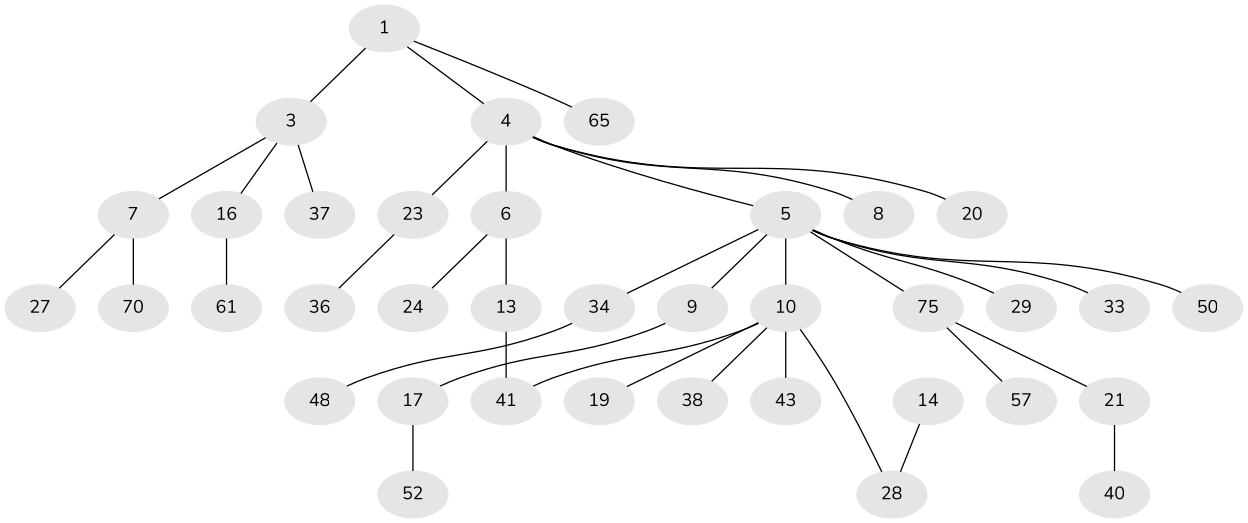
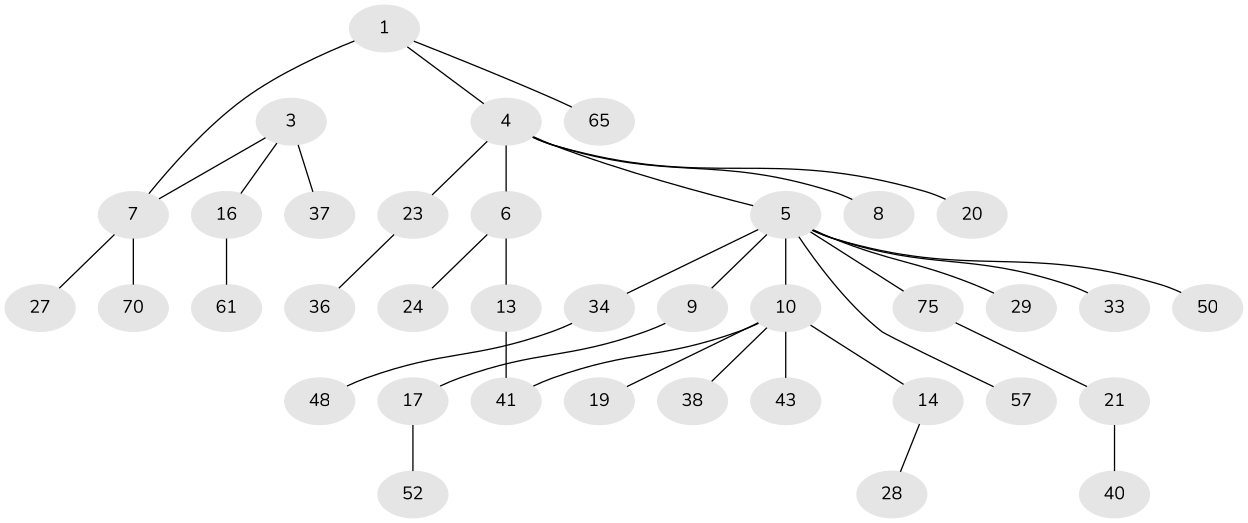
  graph {
    fontname=Nunito
    node [color=gray90 fontname=Nunito style=filled]
    edge [fontname=Nunito]
    1 [super="+2+44+72"]
    3
    4
    65
    7
    16
    37 [super="+46"]
    5
    6 [super="+42+12"]
    8
    20
    23 [super="+31"]
    27 [super="+71"]
    70
    61
    9
    10 [super="+24+11+47+58+51+33+25"]
    n18 [label=75 super="+60"]
    29
    n20 [label=33 super="+62+32"]
    34
    50 [super="+76"]
    57
    13 [super="+73"]
    n25 [label=24]
    36
    17
    14 [super="+26"]
    19
    38 [super="+39"]
    41
    43 [super="+66+49"]
    21
    48
    52
    28
    40 [super="+54"]
-   1 -- 3
+   1 -- 7
    1 -- 4
    1 -- 65
    3 -- 7
    3 -- 16
    3 -- 37
    4 -- 5
    4 -- 6
    4 -- 8
    4 -- 20
    4 -- 23
    7 -- 27
    7 -- 70
    16 -- 61
    5 -- 9
    5 -- 10
    5 -- n18
    5 -- 29
    5 -- n20
    5 -- 34
    5 -- 50
-   n18 -- 57
+   5 -- 57
    6 -- 13
    6 -- n25
    23 -- 36
    9 -- 17
-   10 -- 28
+   10 -- 14
    10 -- 19
    10 -- 38
    10 -- 41
    10 -- 43
    n18 -- 21
    34 -- 48
    13 -- 41
    17 -- 52
    14 -- 28
    21 -- 40
  }
